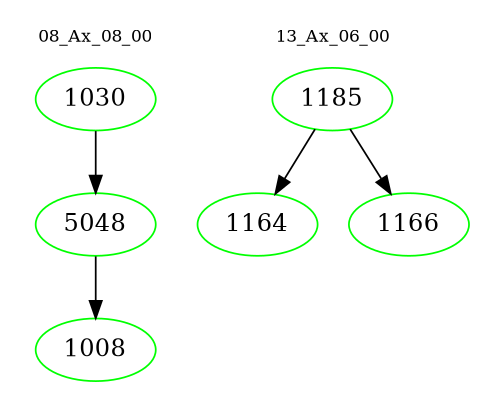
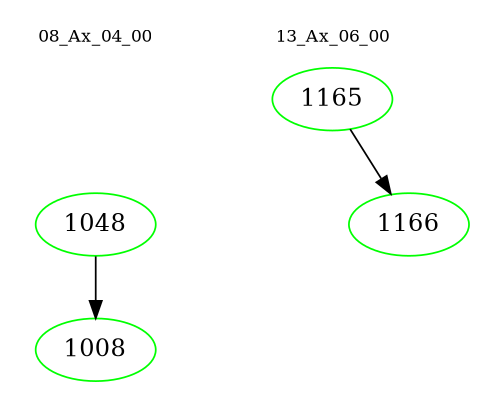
  digraph {
    node [color=green]
    edge [color=black]
-   n1 [label=1030]
    n2 [label=1008]
-   n3 [label=5048]
-   n4 [label=1185]
-   n5 [label=1164]
+   n3 [label=1048]
+   n4 [label=1165]
    n6 [label=1166]
    subgraph cluster_1 {
      color=white
      fontsize=10
-     label="08_Ax_08_00"
-     n1
+     label="08_Ax_04_00"
      n2
      n3
    }
    subgraph cluster_2 {
      color=white
      fontsize=10
      label="13_Ax_06_00"
      n4
-     n5
      n6
    }
-   n1 -> n3
    n3 -> n2
-   n4 -> n5
    n4 -> n6
  }
